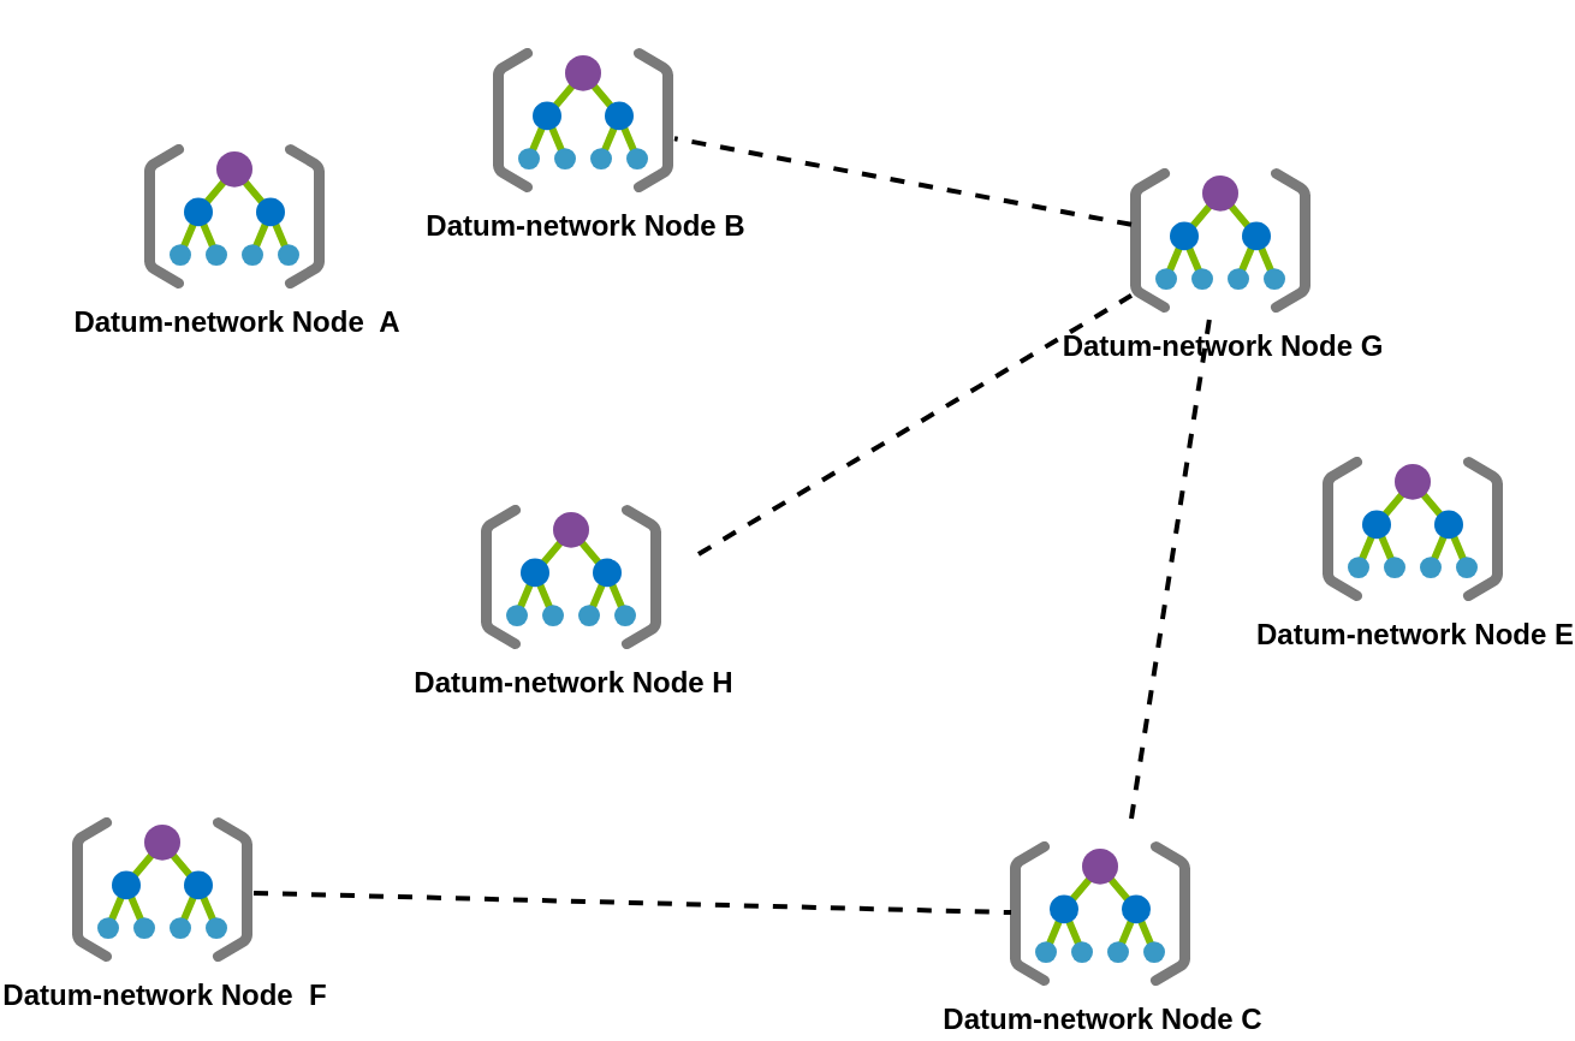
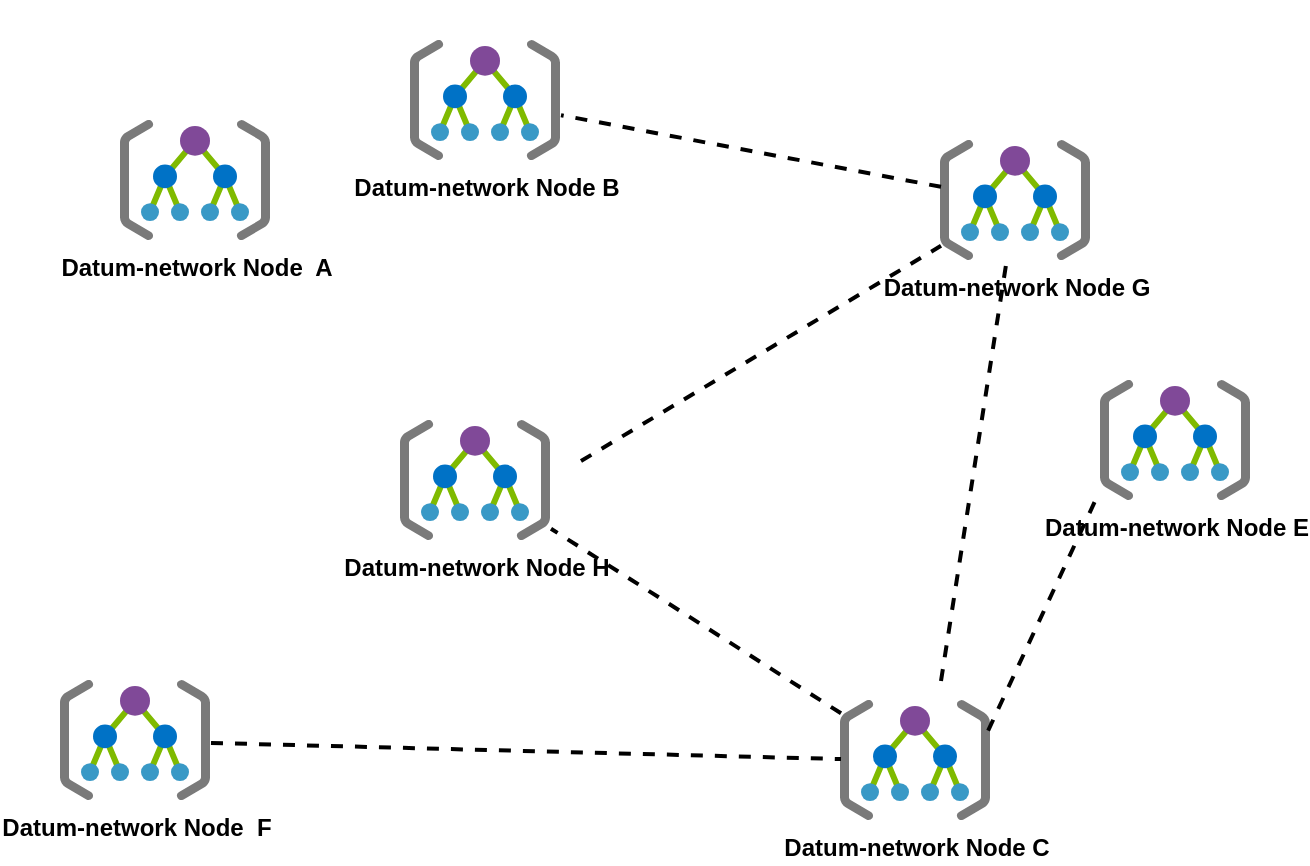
  <mxCell id="0" />
  <mxCell id="1" parent="0" />
  <mxCell id="2" value="&lt;b&gt;Datum-network Node&amp;nbsp; A&lt;/b&gt;" style="sketch=0;aspect=fixed;html=1;points=[];align=center;image;fontSize=12;image=img/lib/mscae/Management_Groups.svg;" parent="1" vertex="1"><mxGeometry x="50" y="60" width="75" height="60" as="geometry" /></mxCell>
  <mxCell id="3" value="&lt;b&gt;Datum-network&lt;/b&gt;&lt;b&gt;&amp;nbsp;Node H&lt;/b&gt;" style="sketch=0;aspect=fixed;html=1;points=[];align=center;image;fontSize=12;image=img/lib/mscae/Management_Groups.svg;" parent="1" vertex="1"><mxGeometry x="190" y="210" width="75" height="60" as="geometry" /></mxCell>
  <mxCell id="4" value="&lt;b&gt;Datum-network&lt;/b&gt;&lt;b&gt;&amp;nbsp;Node&amp;nbsp; F&lt;/b&gt;" style="sketch=0;aspect=fixed;html=1;points=[];align=center;image;fontSize=12;image=img/lib/mscae/Management_Groups.svg;" parent="1" vertex="1"><mxGeometry x="20" y="340" width="75" height="60" as="geometry" /></mxCell>
  <mxCell id="5" value="&lt;b&gt;Datum-network&lt;/b&gt;&lt;b&gt;&amp;nbsp;Node G&lt;/b&gt;" style="sketch=0;aspect=fixed;html=1;points=[];align=center;image;fontSize=12;image=img/lib/mscae/Management_Groups.svg;" parent="1" vertex="1"><mxGeometry x="460" y="70" width="75" height="60" as="geometry" /></mxCell>
  <mxCell id="6" value="&lt;b&gt;Datum-network&lt;/b&gt;&lt;b&gt;&amp;nbsp;Node C&lt;/b&gt;" style="sketch=0;aspect=fixed;html=1;points=[];align=center;image;fontSize=12;image=img/lib/mscae/Management_Groups.svg;" parent="1" vertex="1"><mxGeometry x="410" y="350" width="75" height="60" as="geometry" /></mxCell>
  <mxCell id="7" value="&lt;b&gt;Datum-network&lt;/b&gt;&lt;b&gt;&amp;nbsp;Node E&lt;/b&gt;" style="sketch=0;aspect=fixed;html=1;points=[];align=center;image;fontSize=12;image=img/lib/mscae/Management_Groups.svg;" parent="1" vertex="1"><mxGeometry x="540" y="190" width="75" height="60" as="geometry" /></mxCell>
  <mxCell id="8" value="&lt;b&gt;Datum-network&lt;/b&gt;&lt;b&gt;&amp;nbsp;Node B&lt;/b&gt;" style="sketch=0;aspect=fixed;html=1;points=[];align=center;image;fontSize=12;image=img/lib/mscae/Management_Groups.svg;" parent="1" vertex="1"><mxGeometry x="195" y="20" width="75" height="60" as="geometry" /></mxCell>
+ <mxCell id="9" value="" style="endArrow=none;html=1;rounded=0;dashed=1;strokeWidth=2;" parent="1" source="6" target="3" edge="1"><mxGeometry width="50" height="50" relative="1" as="geometry"><mxPoint x="320" y="340" as="sourcePoint" /><mxPoint x="370" y="290" as="targetPoint" /></mxGeometry></mxCell>
  <mxCell id="10" value="" style="endArrow=none;html=1;rounded=0;dashed=1;strokeWidth=2;" parent="1" source="4" target="6" edge="1"><mxGeometry width="50" height="50" relative="1" as="geometry"><mxPoint x="40" y="300" as="sourcePoint" /><mxPoint x="90" y="250" as="targetPoint" /></mxGeometry></mxCell>
  <mxCell id="11" value="" style="endArrow=none;html=1;rounded=0;dashed=1;strokeWidth=2;" parent="1" source="5" target="8" edge="1"><mxGeometry width="50" height="50" relative="1" as="geometry"><mxPoint x="330" y="190" as="sourcePoint" /><mxPoint x="380" y="140" as="targetPoint" /></mxGeometry></mxCell>
+ <mxCell id="12" value="" style="endArrow=none;html=1;rounded=0;dashed=1;strokeWidth=2;entryX=-0.027;entryY=0.967;entryDx=0;entryDy=0;entryPerimeter=0;exitX=0.981;exitY=0.247;exitDx=0;exitDy=0;exitPerimeter=0;" parent="1" source="6" target="7" edge="1"><mxGeometry width="50" height="50" relative="1" as="geometry"><mxPoint x="490" y="340" as="sourcePoint" /><mxPoint x="540" y="290" as="targetPoint" /></mxGeometry></mxCell>
  <mxCell id="13" value="" style="endArrow=none;html=1;rounded=0;dashed=1;strokeWidth=2;" parent="1" target="5" edge="1"><mxGeometry width="50" height="50" relative="1" as="geometry"><mxPoint x="280" y="230" as="sourcePoint" /><mxPoint x="340" y="160" as="targetPoint" /></mxGeometry></mxCell>
  <mxCell id="14" value="" style="endArrow=none;html=1;rounded=0;dashed=1;strokeWidth=2;" parent="1" target="5" edge="1"><mxGeometry width="50" height="50" relative="1" as="geometry"><mxPoint x="460" y="340" as="sourcePoint" /><mxPoint x="610" y="120" as="targetPoint" /></mxGeometry></mxCell>
